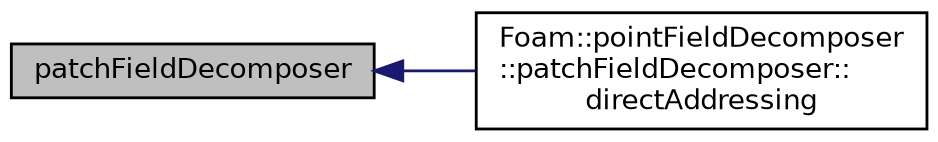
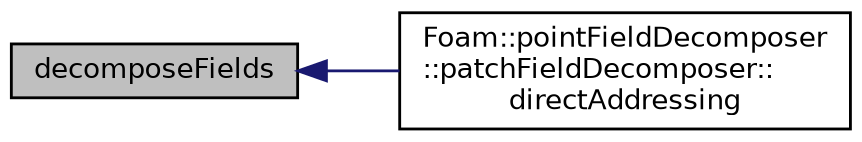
  digraph {
    rankdir=LR
    node [color=black fontname=Helvetica fontsize=10 shape=record]
-   n1 [fillcolor=grey75 fontcolor=black height=0.2 label=patchFieldDecomposer style=filled width=0.4]
+   n1 [fillcolor=grey75 fontcolor=black height=0.2 label=decomposeFields style=filled width=0.4]
    n2 [height=0.2 label="Foam::pointFieldDecomposer\l::patchFieldDecomposer::\ldirectAddressing" width=0.4]
    n1 -> n2 [color=midnightblue dir=back fontname=Helvetica fontsize=10 labelfontname=Helvetica labelfontsize=10 style=solid]
  }
